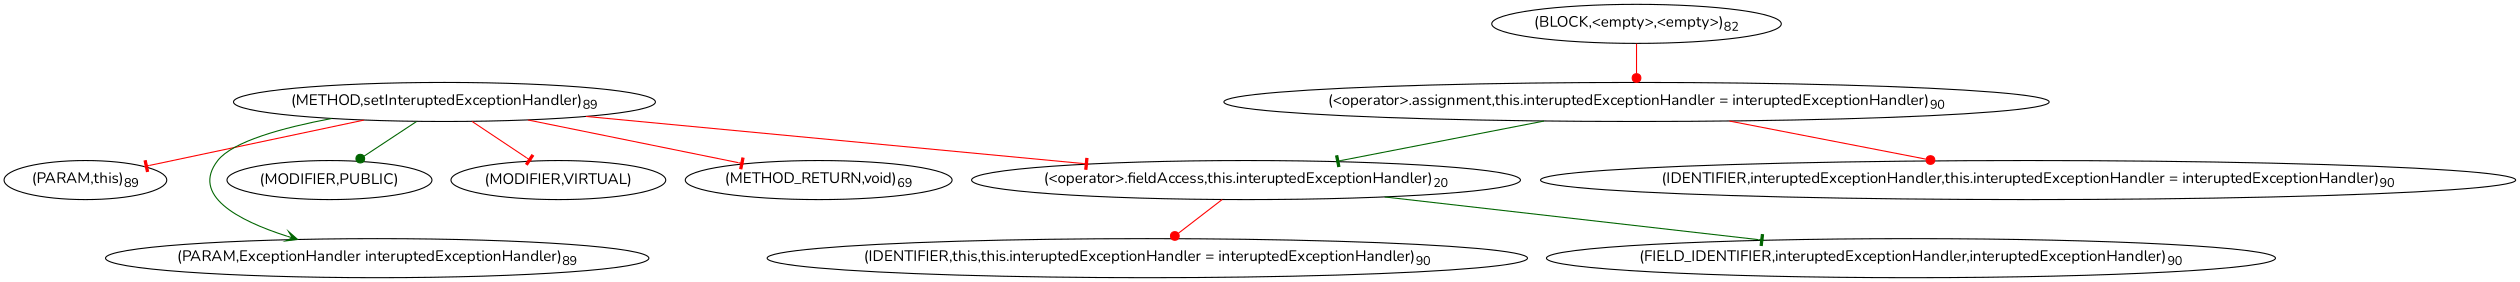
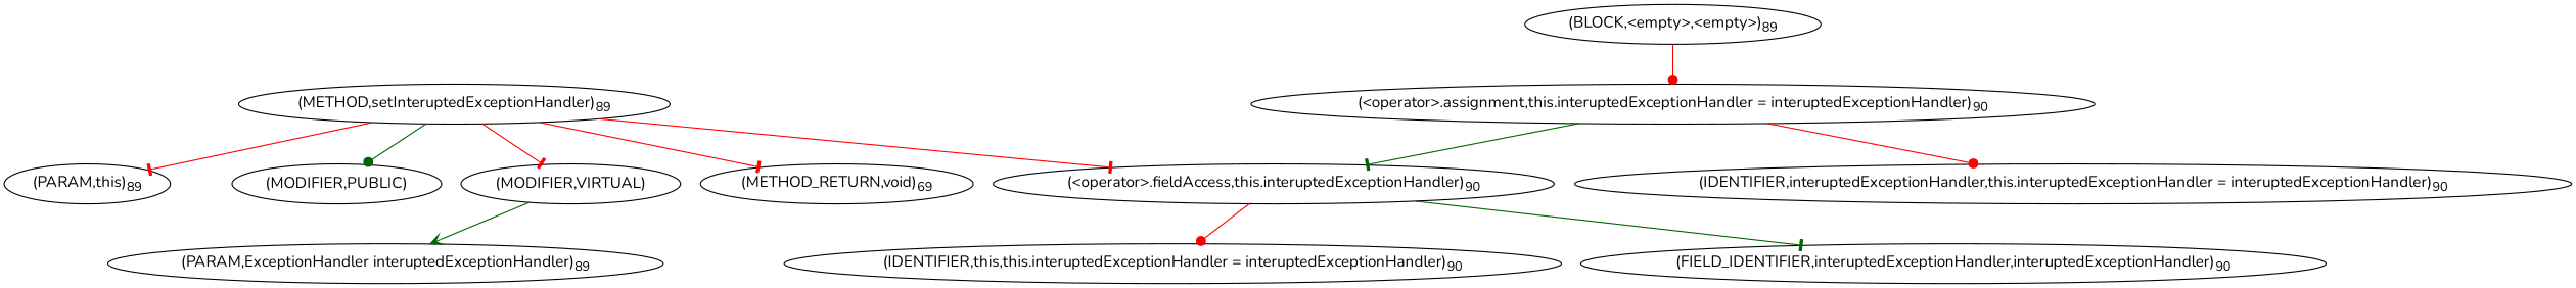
  digraph {
    fontname=Nunito
    node [fontname=Nunito]
    edge [arrowhead=tee color=red fontname=Nunito]
    n1 [label=<(METHOD,setInteruptedExceptionHandler)<SUB>89</SUB>>]
    n2 [label=<(PARAM,this)<SUB>89</SUB>>]
    n3 [label=<(PARAM,ExceptionHandler interuptedExceptionHandler)<SUB>89</SUB>>]
    n4 [label=<(MODIFIER,PUBLIC)>]
    n5 [label=<(MODIFIER,VIRTUAL)>]
    n6 [label=<(METHOD_RETURN,void)<SUB>69</SUB>>]
-   n7 [label=<(&lt;operator&gt;.fieldAccess,this.interuptedExceptionHandler)<SUB>20</SUB>>]
-   n8 [label=<(BLOCK,&lt;empty&gt;,&lt;empty&gt;)<SUB>82</SUB>>]
+   n7 [label=<(&lt;operator&gt;.fieldAccess,this.interuptedExceptionHandler)<SUB>90</SUB>>]
+   n8 [label=<(BLOCK,&lt;empty&gt;,&lt;empty&gt;)<SUB>89</SUB>>]
    n9 [label=<(&lt;operator&gt;.assignment,this.interuptedExceptionHandler = interuptedExceptionHandler)<SUB>90</SUB>>]
    n10 [label=<(IDENTIFIER,interuptedExceptionHandler,this.interuptedExceptionHandler = interuptedExceptionHandler)<SUB>90</SUB>>]
    n11 [label=<(IDENTIFIER,this,this.interuptedExceptionHandler = interuptedExceptionHandler)<SUB>90</SUB>>]
    n12 [label=<(FIELD_IDENTIFIER,interuptedExceptionHandler,interuptedExceptionHandler)<SUB>90</SUB>>]
    n1 -> n2
-   n1 -> n3 [arrowhead=vee color=darkgreen]
+   n5 -> n3 [arrowhead=vee color=darkgreen]
    n1 -> n4 [arrowhead=dot color=darkgreen]
    n1 -> n5
    n1 -> n6
    n1 -> n7
    n7 -> n11 [arrowhead=dot]
    n7 -> n12 [color=darkgreen]
    n8 -> n9 [arrowhead=dot]
    n9 -> n7 [color=darkgreen]
    n9 -> n10 [arrowhead=dot]
  }
